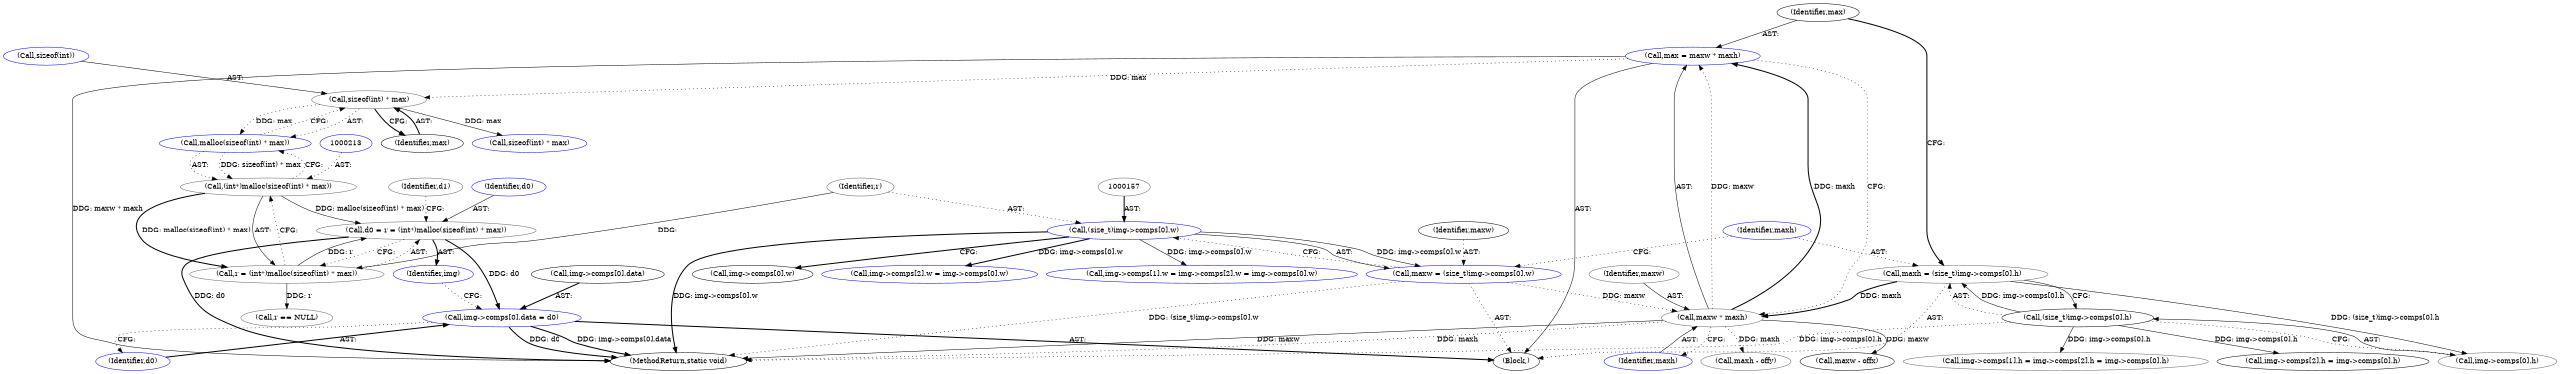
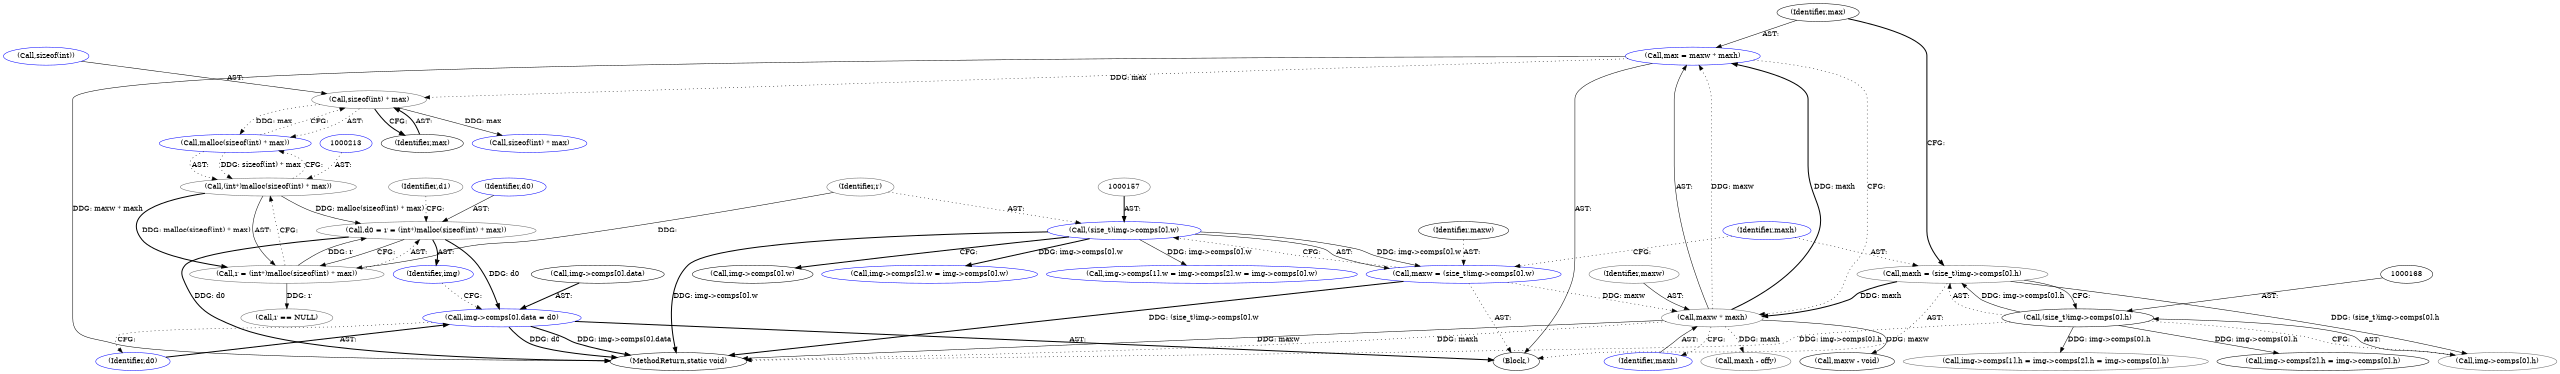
  digraph {
    node [color=blue]
    edge [style=dotted]
    n1 [label="(Call,img->comps[0].data = d0)"]
    n2 [label="(Identifier,d0)"]
    n3 [color=black label="(Block,)"]
    n4 [color=black label="(MethodReturn,static void)"]
    n5 [color=gray40 label="(Call,d0 = r = (int*)malloc(sizeof(int) * max))"]
    n6 [color=gray40 label="(Call,r = (int*)malloc(sizeof(int) * max))"]
    n7 [label="(Identifier,img)"]
    n8 [color=gray40 label="(Call,(int*)malloc(sizeof(int) * max))"]
    n9 [color=gray40 label="(Call,r == NULL)"]
    n10 [label="(Call,malloc(sizeof(int) * max))"]
    n11 [color=gray40 label="(Call,sizeof(int) * max)"]
    n12 [color=black label="(Identifier,max)"]
    n13 [label="(Call,sizeof(int) * max)"]
    n14 [label="(Call,max = maxw * maxh)"]
    n15 [color=gray40 label="(Call,maxw * maxh)"]
    n16 [label="(Identifier,maxh)"]
    n17 [color=gray40 label="(Call,maxh - offy)"]
-   n18 [color=black label="(Call,maxw - offx)"]
+   n18 [color=black label="(Call,maxw - void)"]
    n19 [label="(Call,maxw = (size_t)img->comps[0].w)"]
    n20 [label="(Call,(size_t)img->comps[0].w)"]
    n21 [label="(Call,img->comps[2].w = img->comps[0].w)"]
    n22 [label="(Call,img->comps[1].w = img->comps[2].w = img->comps[0].w)"]
    n23 [color=black label="(Call,img->comps[0].w)"]
    n24 [color=gray40 label="(Call,maxh = (size_t)img->comps[0].h)"]
    n25 [color=black label="(Call,(size_t)img->comps[0].h)"]
    n26 [color=gray40 label="(Call,img->comps[0].h)"]
    n27 [color=black label="(Call,img->comps[2].h = img->comps[0].h)"]
    n28 [color=gray40 label="(Call,img->comps[1].h = img->comps[2].h = img->comps[0].h)"]
    n29 [color=gray40 label="(Identifier,r)"]
    n30 [color=black label="(Identifier,max)"]
    n31 [label="(Call,sizeof(int))"]
    n32 [label="(Identifier,maxh)"]
    n33 [color=black label="(Call,img->comps[0].data)"]
    n34 [color=black label="(Identifier,maxw)"]
    n35 [color=gray40 label="(Identifier,d1)"]
    n36 [color=gray40 label="(Identifier,maxw)"]
    n37 [label="(Identifier,d0)"]
    1000213
    1000157 [color=gray40]
+   1000168 [color=black]
    n1 -> n2 [label="CFG: "]
    n1 -> n3 [label="AST: " style=bold]
    n1 -> n4 [label="DDG: d0" style=bold]
    n1 -> n4 [label="DDG: img->comps[0].data" style=bold]
    n2 -> n1 [label="AST: " style=bold]
    n5 -> n1 [label="DDG: d0" style=bold]
    n5 -> n4 [label="DDG: d0" style=bold]
-   n5 -> n6 [label="CFG: "]
+   n5 -> n6 [label="CFG: " style=solid]
    n5 -> n7 [label="AST: " style=bold]
    n6 -> n5 [label="AST: "]
    n6 -> n5 [label="DDG: r" style=solid]
    n6 -> n8 [label="CFG: "]
    n6 -> n9 [label="DDG: r" style=solid]
    n7 -> n1 [label="CFG: "]
    n8 -> n5 [label="DDG: malloc(sizeof(int) * max)" style=solid]
    n8 -> n6 [label="AST: " style=solid]
    n8 -> n6 [label="DDG: malloc(sizeof(int) * max)" style=bold]
    n8 -> n10 [label="CFG: "]
    n10 -> n8 [label="AST: "]
    n10 -> n8 [label="DDG: sizeof(int) * max"]
    n10 -> n11 [label="CFG: "]
    n11 -> n10 [label="AST: "]
    n11 -> n10 [label="DDG: max"]
    n11 -> n12 [label="CFG: " style=bold]
    n11 -> n13 [label="DDG: max" style=solid]
    n12 -> n11 [label="AST: " style=bold]
    n14 -> n3 [label="AST: " style=solid]
    n14 -> n4 [label="DDG: maxw * maxh" style=solid]
    n14 -> n11 [label="DDG: max"]
    n14 -> n15 [label="CFG: "]
    n15 -> n4 [label="DDG: maxw" style=solid]
    n15 -> n4 [label="DDG: maxh"]
    n15 -> n14 [label="AST: " style=solid]
    n15 -> n14 [label="DDG: maxw"]
    n15 -> n14 [label="DDG: maxh" style=bold]
    n15 -> n16 [label="CFG: "]
    n15 -> n17 [label="DDG: maxh"]
    n15 -> n18 [label="DDG: maxw" style=solid]
    n16 -> n15 [label="AST: " style=solid]
    n19 -> n3 [label="AST: "]
-   n19 -> n4 [label="DDG: (size_t)img->comps[0].w"]
+   n19 -> n4 [label="DDG: (size_t)img->comps[0].w" style=bold]
    n19 -> n15 [label="DDG: maxw"]
    n19 -> n20 [label="CFG: "]
    n20 -> n4 [label="DDG: img->comps[0].w" style=bold]
    n20 -> n19 [label="AST: " style=solid]
    n20 -> n19 [label="DDG: img->comps[0].w" style=solid]
    n20 -> n21 [label="DDG: img->comps[0].w" style=bold]
    n20 -> n22 [label="DDG: img->comps[0].w" style=solid]
    n20 -> n23 [label="CFG: " style=bold]
    n24 -> n3 [label="AST: "]
    n24 -> n15 [label="DDG: maxh" style=bold]
    n24 -> n25 [label="CFG: " style=solid]
    n24 -> n26 [label="DDG: (size_t)img->comps[0].h" style=solid]
    n25 -> n4 [label="DDG: img->comps[0].h"]
    n25 -> n24 [label="AST: "]
    n25 -> n24 [label="DDG: img->comps[0].h" style=solid]
    n25 -> n26 [label="CFG: "]
    n25 -> n27 [label="DDG: img->comps[0].h" style=solid]
    n25 -> n28 [label="DDG: img->comps[0].h" style=solid]
    n26 -> n25 [label="AST: " style=solid]
    n29 -> n6 [label="DDG: " style=solid]
    n29 -> n20 [label="AST: "]
    n30 -> n14 [label="AST: " style=solid]
    n30 -> n24 [label="CFG: " style=bold]
    n31 -> n11 [label="AST: " style=solid]
    n32 -> n19 [label="CFG: "]
    n32 -> n24 [label="AST: "]
    n33 -> n1 [label="AST: " style=bold]
    n34 -> n19 [label="AST: "]
    n35 -> n5 [label="CFG: "]
    n36 -> n15 [label="AST: " style=solid]
    n37 -> n5 [label="AST: " style=solid]
    1000213 -> n8 [label="AST: "]
    1000157 -> n20 [label="AST: " style=bold]
+   1000168 -> n25 [label="AST: " style=solid]
  }
